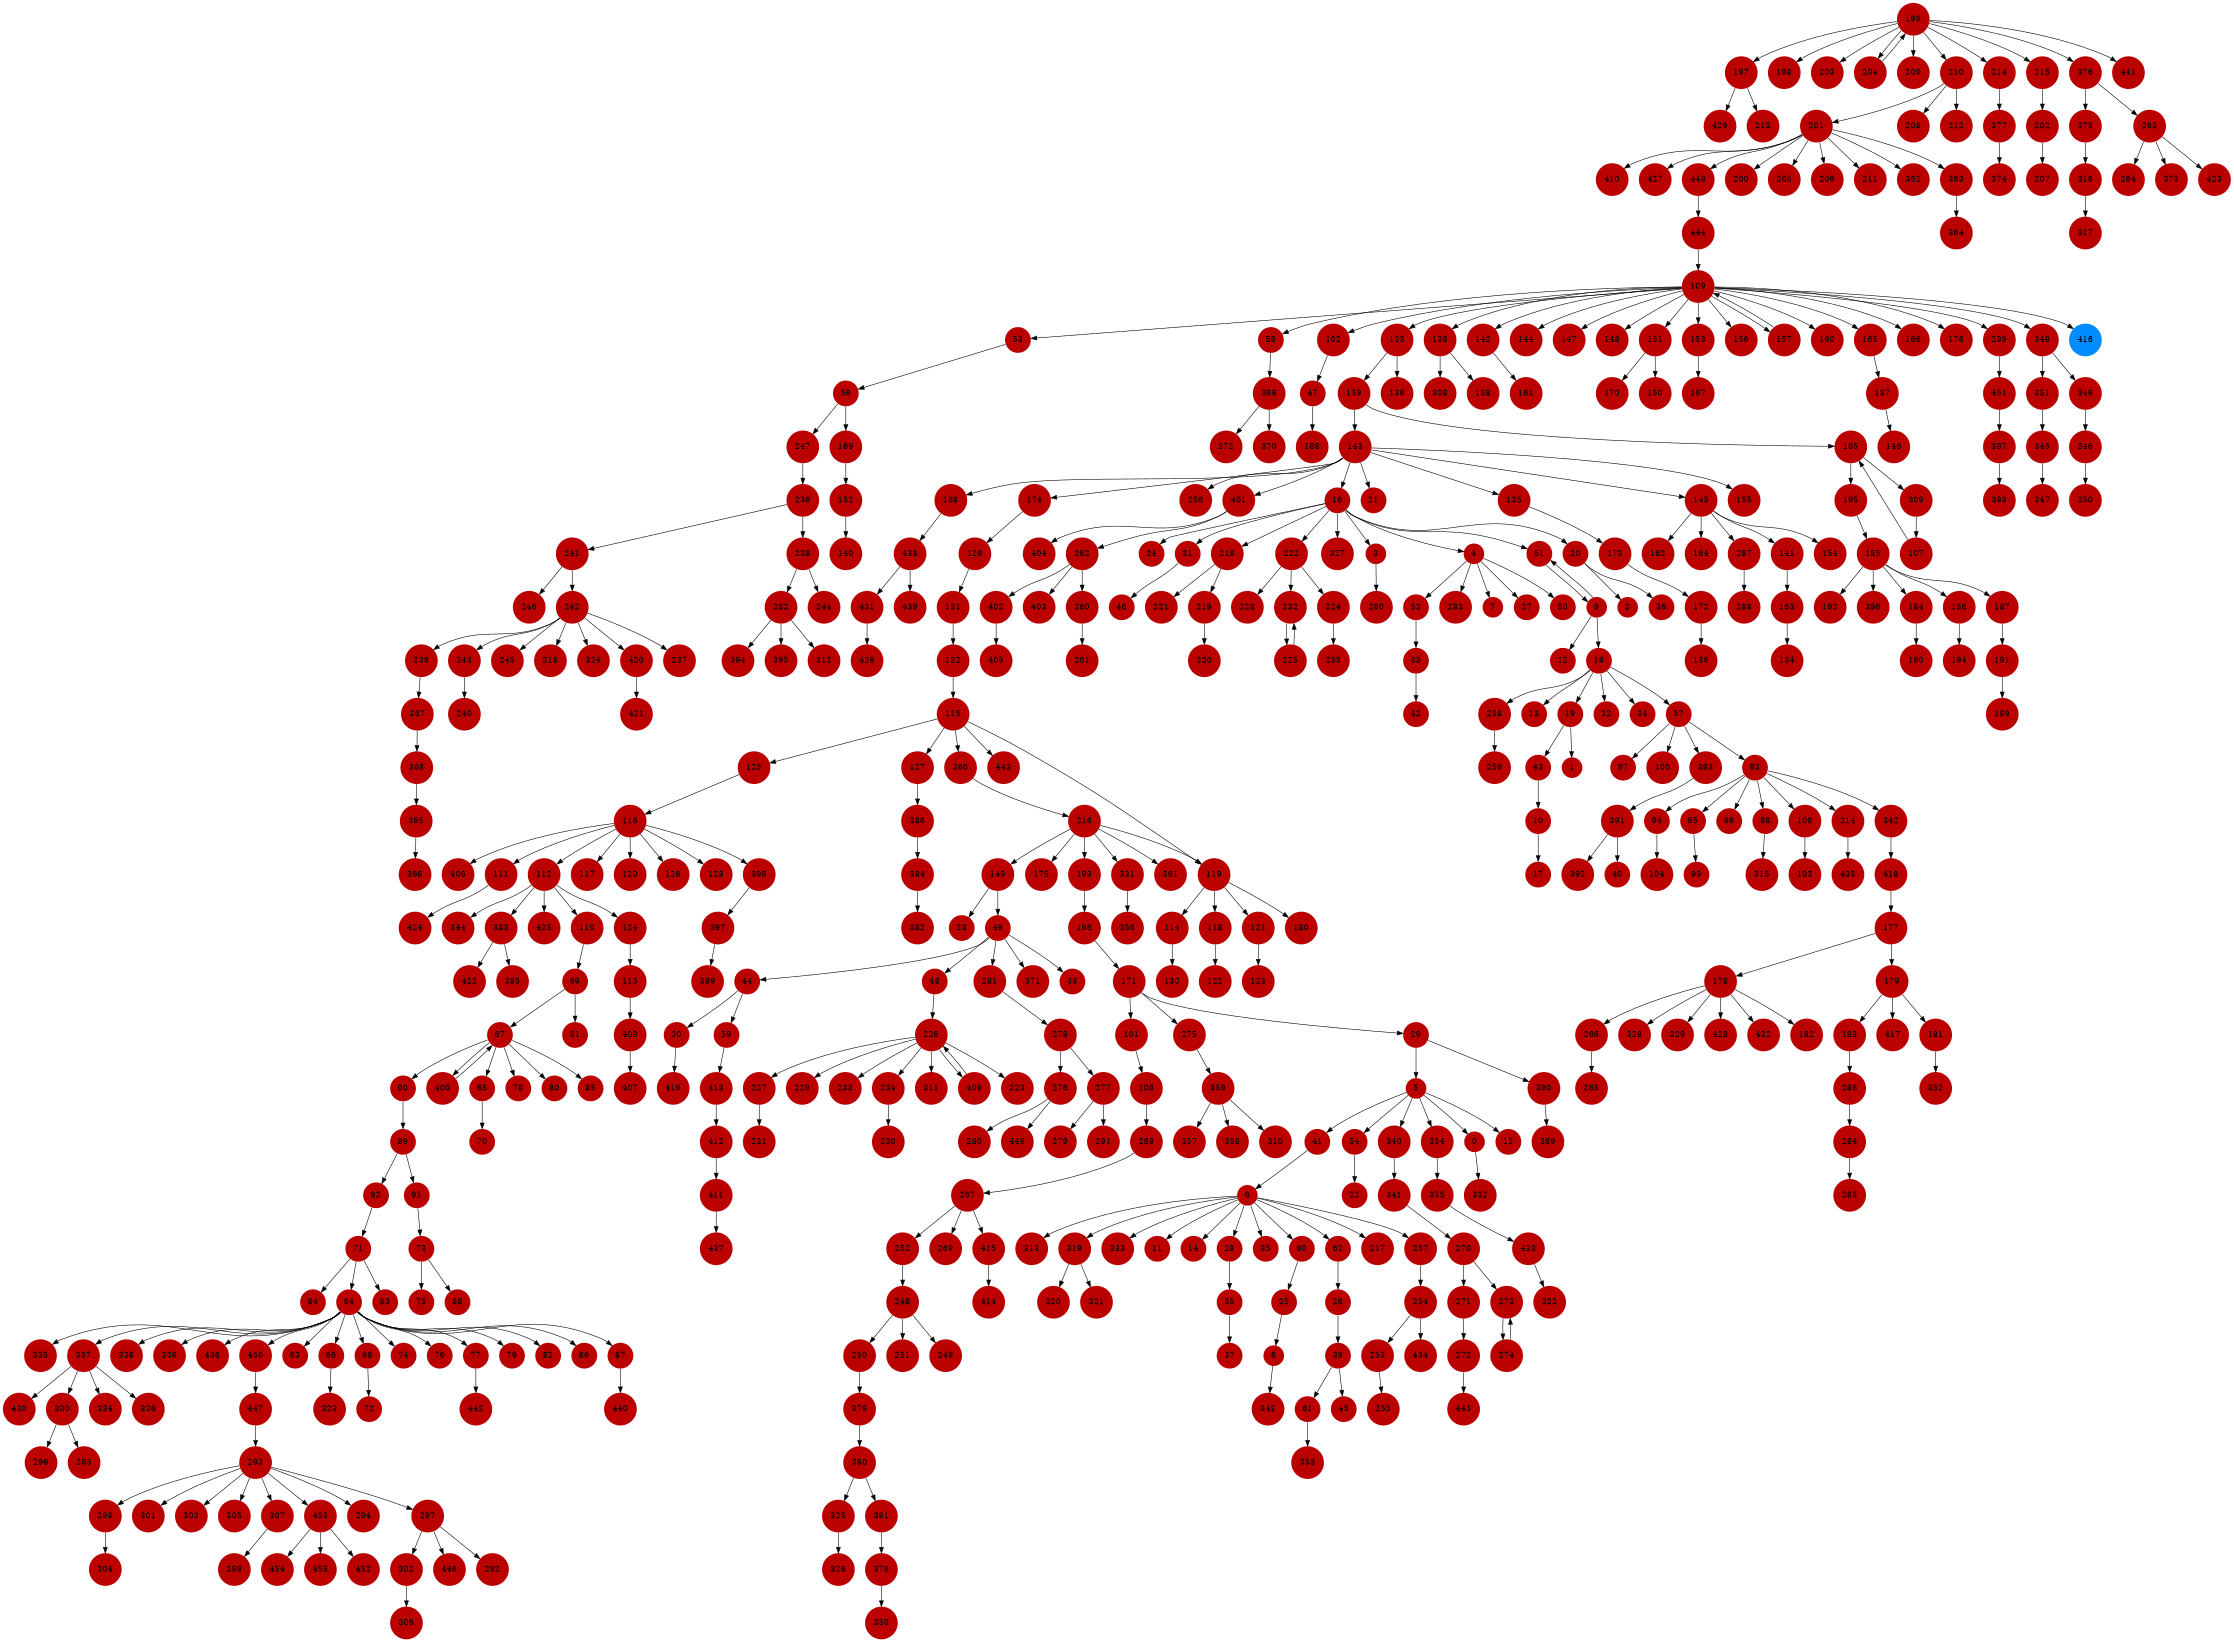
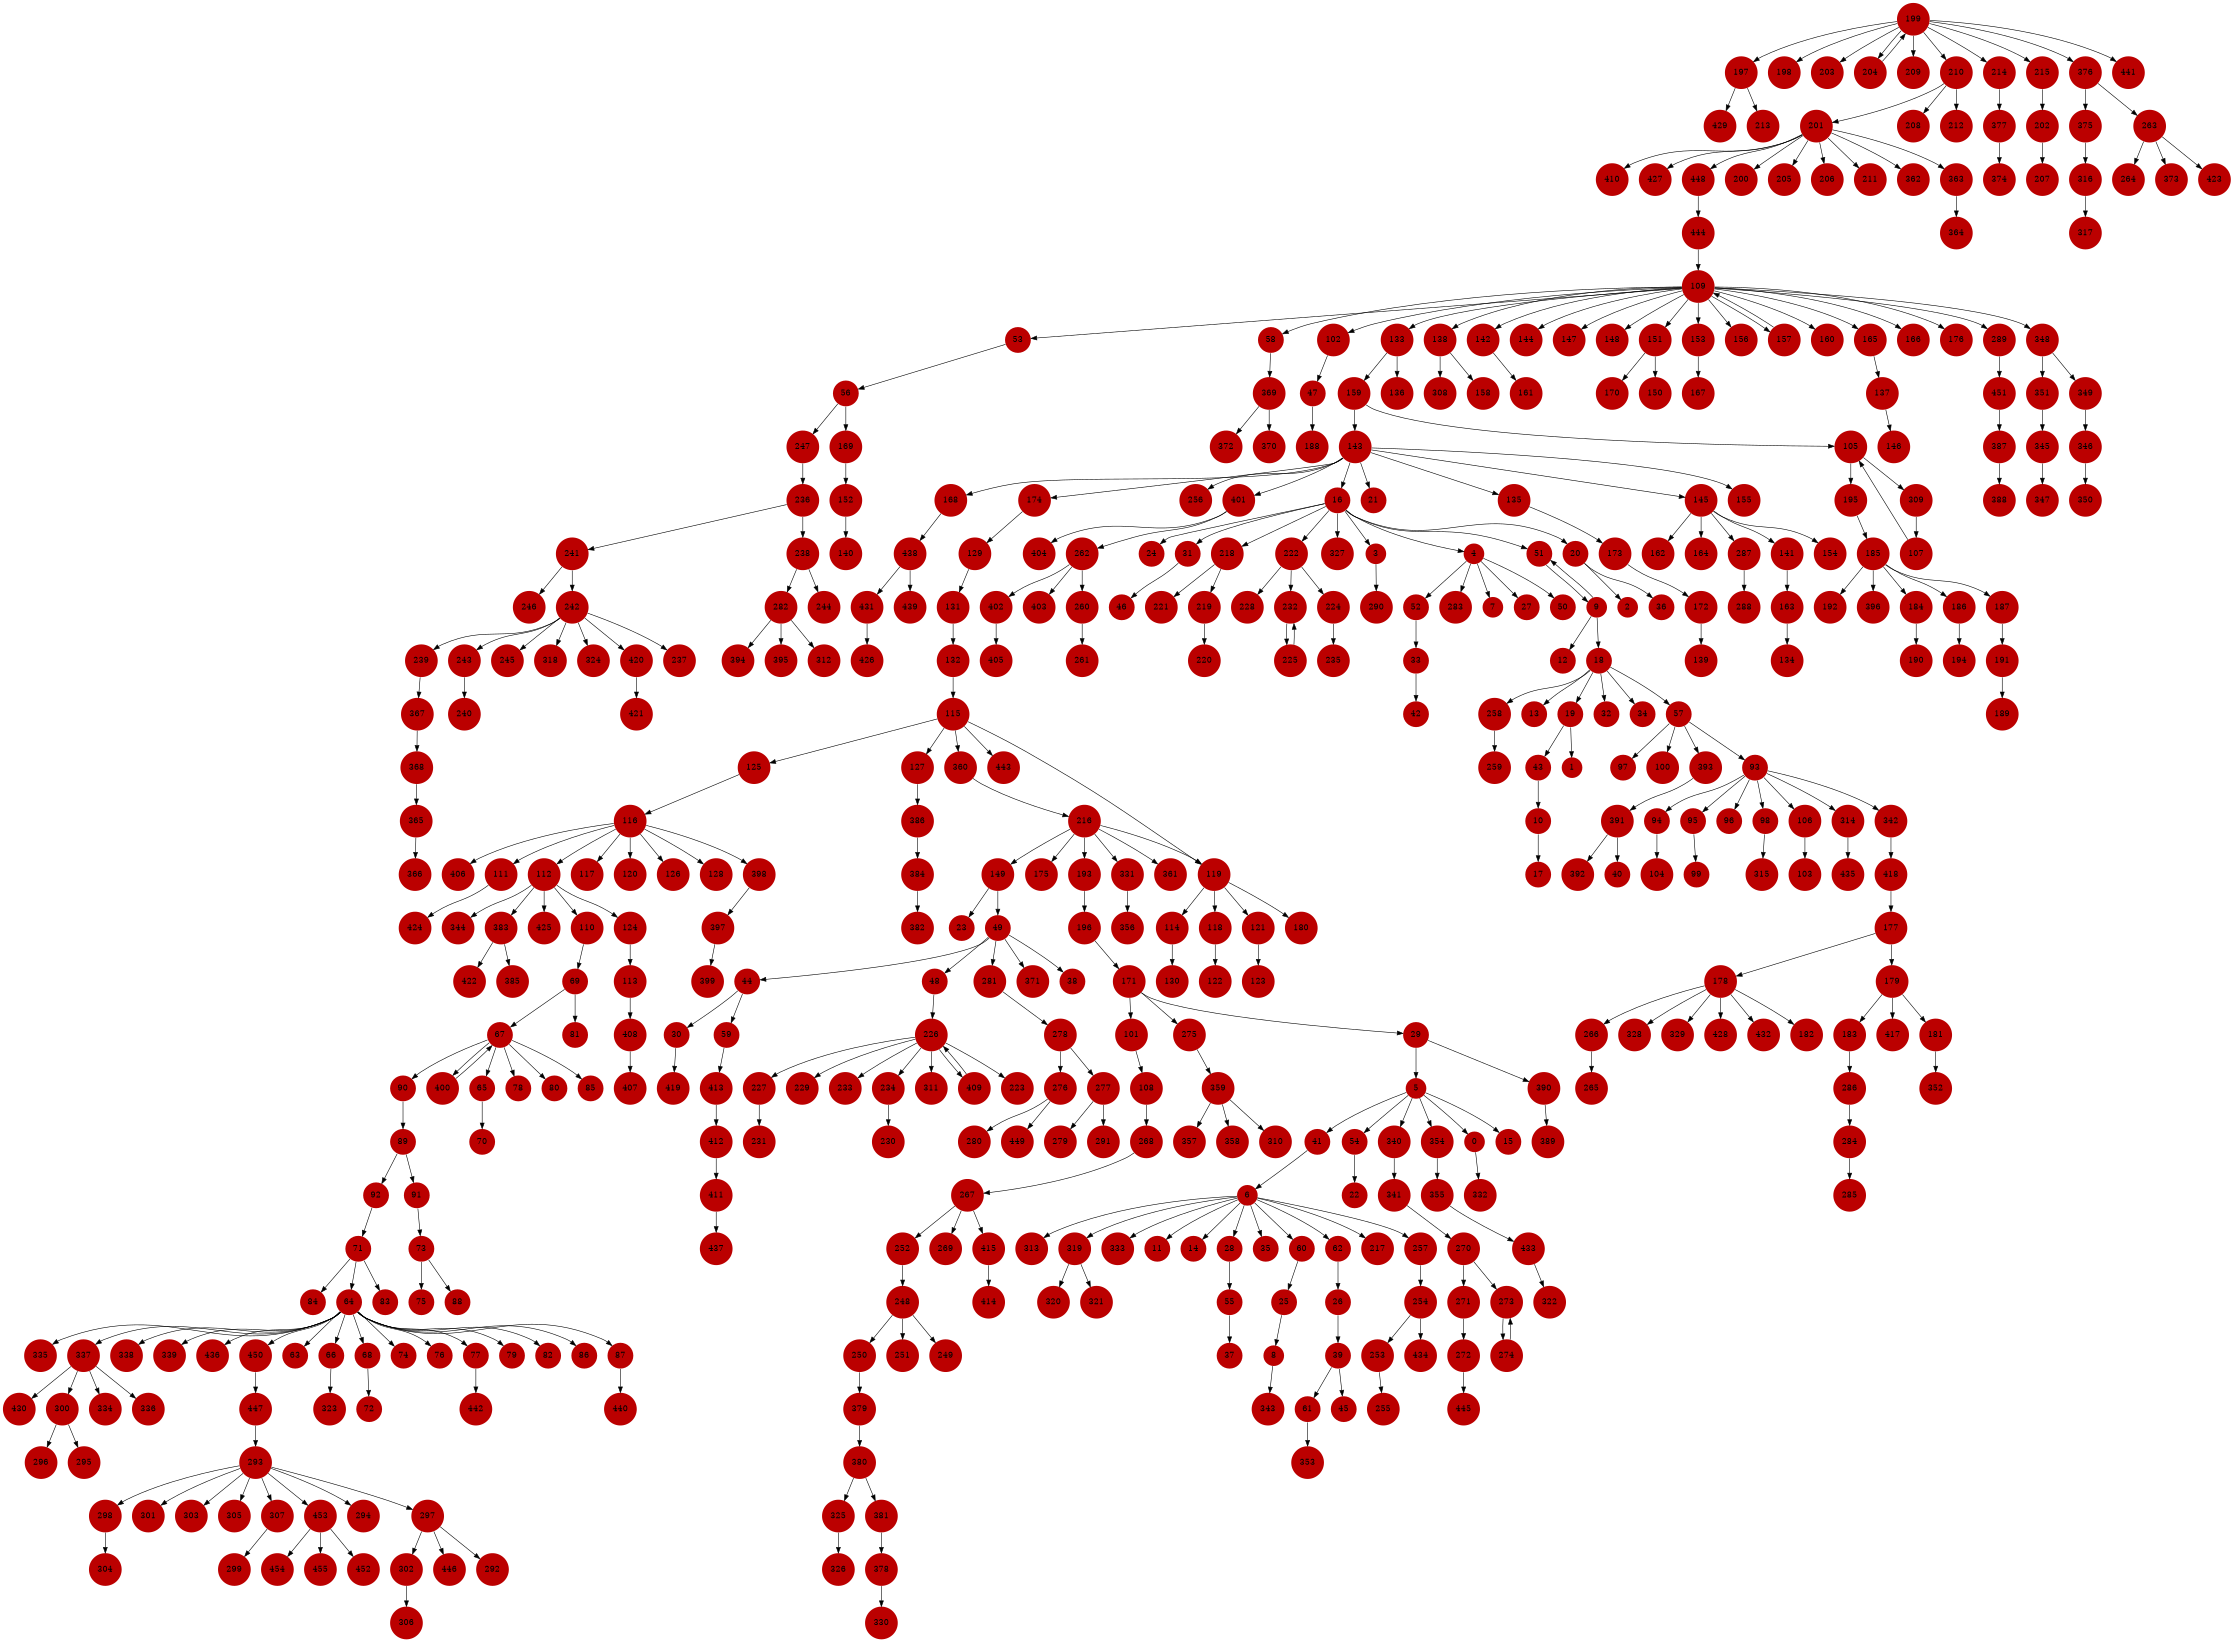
  digraph {
    node [fillcolor="#bb0000" penwidth=0 shape=circle style=filled]
    0
    332
    1
    2
    3
    290
    4
    7
    27
    50
    52
    283
    5
    15
    41
    54
    340
    354
    6
    11
    14
    28
    35
    60
    62
    217
    257
    313
    319
    333
    8
    343
    9
    12
    18
    51
    10
    17
    13
    16
    20
    24
    31
    218
    222
    327
    19
    32
    34
    57
    258
    43
    36
    21
    22
    23
    25
    26
    39
    55
    29
    390
    30
    419
    46
    33
    42
    37
    38
    45
    61
    40
    44
    59
    47
    188
    48
    226
    49
    281
    371
    53
    56
    169
    247
    93
    97
    100
    393
    58
    369
    413
    353
    63
    64
    66
    68
    74
    76
    77
    79
    82
    86
    87
    335
    337
    338
    339
    436
    450
    65
    70
    323
    67
    78
    80
    85
    90
    400
    72
    69
    81
    71
    83
    84
    73
    75
    88
    442
    440
    89
    91
    92
    94
    95
    96
    98
    106
    314
    342
    104
    99
    315
    101
    108
    102
    103
    105
    195
    309
    107
    268
    109
    133
    138
    142
    144
    147
    148
    151
    153
    156
    157
    160
    165
    166
    176
    289
    348
-   416 [fillcolor="#008cff"]
    110
    111
    424
    112
    124
    344
    383
    425
    113
    408
    114
    130
    115
    119
    125
    127
    360
    443
    116
    117
    120
    126
    128
    398
    406
    118
    122
    121
    180
    123
    386
    129
    131
    132
    136
    159
    134
    135
    173
    137
    146
    158
    308
    139
    140
    141
    163
    161
    143
    145
    155
    168
    174
    256
    401
    154
    162
    164
    287
    149
    150
    170
    152
    167
    438
    171
    275
    172
    175
    177
    178
    179
    182
    266
    328
    329
    428
    432
    181
    183
    417
    352
    286
    184
    190
    185
    186
    187
    192
    396
    194
    191
    189
    193
    196
    197
    213
    429
    198
    199
    203
    204
    209
    210
    214
    215
    376
    441
    200
    201
    205
    206
    211
    362
    363
    410
    427
    448
    202
    207
    208
    212
    377
    216
    331
    361
    219
    221
    220
    224
    228
    232
    223
    235
    225
    227
    229
    233
    234
    311
    409
    231
    230
    236
    238
    241
    237
    244
    282
    239
    367
    240
    242
    246
    243
    245
    318
    324
    420
    248
    249
    250
    251
    379
    252
    253
    255
    254
    434
    259
    260
    261
    262
    402
    403
    263
    264
    373
    423
    265
    267
    269
    415
    270
    271
    273
    272
    445
    274
    359
    276
    280
    449
    277
    279
    291
    278
    312
    394
    395
    284
    285
    288
    451
    292
    293
    294
    297
    298
    301
    303
    305
    307
    453
    295
    296
    302
    446
    304
    299
    300
    306
    310
    435
    316
    317
    320
    321
    322
    325
    326
    330
    356
    334
    336
    430
    341
    418
    345
    347
    346
    350
    349
    351
    355
    433
    357
    358
    364
    365
    366
    368
    370
    372
    374
    375
    378
    380
    381
    382
    385
    422
    384
    387
    388
    389
    391
    392
    397
    399
    404
    405
    407
    411
    437
    412
    414
    421
    426
    431
    439
    444
    447
    452
    454
    455
    0 -> 332
    3 -> 290
    4 -> 7
    4 -> 27
    4 -> 50
    4 -> 52
    4 -> 283
    52 -> 33
    5 -> 0
    5 -> 15
    5 -> 41
    5 -> 54
    5 -> 340
    5 -> 354
    41 -> 6
    54 -> 22
    340 -> 341
    354 -> 355
    6 -> 11
    6 -> 14
    6 -> 28
    6 -> 35
    6 -> 60
    6 -> 62
    6 -> 217
    6 -> 257
    6 -> 313
    6 -> 319
    6 -> 333
    28 -> 55
    60 -> 25
    62 -> 26
    257 -> 254
    319 -> 320
    319 -> 321
    8 -> 343
    9 -> 12
    9 -> 18
    9 -> 51
    18 -> 13
    18 -> 19
    18 -> 32
    18 -> 34
    18 -> 57
    18 -> 258
    51 -> 9
    10 -> 17
    16 -> 3
    16 -> 4
    16 -> 51
    16 -> 20
    16 -> 24
    16 -> 31
    16 -> 218
    16 -> 222
    16 -> 327
    20 -> 2
    20 -> 36
    31 -> 46
    218 -> 219
    218 -> 221
    222 -> 224
    222 -> 228
    222 -> 232
    19 -> 1
    19 -> 43
    57 -> 93
    57 -> 97
    57 -> 100
    57 -> 393
    258 -> 259
    43 -> 10
    25 -> 8
    26 -> 39
    39 -> 45
    39 -> 61
    55 -> 37
    29 -> 5
    29 -> 390
    390 -> 389
    30 -> 419
    33 -> 42
    61 -> 353
    44 -> 30
    44 -> 59
    59 -> 413
    47 -> 188
    48 -> 226
    226 -> 223
    226 -> 227
    226 -> 229
    226 -> 233
    226 -> 234
    226 -> 311
    226 -> 409
    49 -> 38
    49 -> 44
    49 -> 48
    49 -> 281
    49 -> 371
    281 -> 278
    53 -> 56
    56 -> 169
    56 -> 247
    169 -> 152
    247 -> 236
    93 -> 94
    93 -> 95
    93 -> 96
    93 -> 98
    93 -> 106
    93 -> 314
    93 -> 342
    393 -> 391
    58 -> 369
    369 -> 370
    369 -> 372
    413 -> 412
    64 -> 63
    64 -> 66
    64 -> 68
    64 -> 74
    64 -> 76
    64 -> 77
    64 -> 79
    64 -> 82
    64 -> 86
    64 -> 87
    64 -> 335
    64 -> 337
    64 -> 338
    64 -> 339
    64 -> 436
    64 -> 450
    66 -> 323
    68 -> 72
    77 -> 442
    87 -> 440
    337 -> 300
    337 -> 334
    337 -> 336
    337 -> 430
    450 -> 447
    65 -> 70
    67 -> 65
    67 -> 78
    67 -> 80
    67 -> 85
    67 -> 90
    67 -> 400
    90 -> 89
    400 -> 67
    69 -> 67
    69 -> 81
    71 -> 64
    71 -> 83
    71 -> 84
    73 -> 75
    73 -> 88
    89 -> 91
    89 -> 92
    91 -> 73
    92 -> 71
    94 -> 104
    95 -> 99
    98 -> 315
    106 -> 103
    314 -> 435
    342 -> 418
    101 -> 108
    108 -> 268
    102 -> 47
    105 -> 195
    105 -> 309
    195 -> 185
    309 -> 107
    107 -> 105
    268 -> 267
    109 -> 53
    109 -> 58
    109 -> 102
    109 -> 133
    109 -> 138
    109 -> 142
    109 -> 144
    109 -> 147
    109 -> 148
    109 -> 151
    109 -> 153
    109 -> 156
    109 -> 157
    109 -> 160
    109 -> 165
    109 -> 166
    109 -> 176
    109 -> 289
    109 -> 348
-   109 -> 416
    133 -> 136
    133 -> 159
    138 -> 158
    138 -> 308
    142 -> 161
    151 -> 150
    151 -> 170
    153 -> 167
    157 -> 109
    165 -> 137
    289 -> 451
    348 -> 349
    348 -> 351
    110 -> 69
    111 -> 424
    112 -> 110
    112 -> 124
    112 -> 344
    112 -> 383
    112 -> 425
    124 -> 113
    383 -> 385
    383 -> 422
    113 -> 408
    408 -> 407
    114 -> 130
    115 -> 119
    115 -> 125
    115 -> 127
    115 -> 360
    115 -> 443
    119 -> 114
    119 -> 118
    119 -> 121
    119 -> 180
    125 -> 116
    127 -> 386
    360 -> 216
    116 -> 111
    116 -> 112
    116 -> 117
    116 -> 120
    116 -> 126
    116 -> 128
    116 -> 398
    116 -> 406
    398 -> 397
    118 -> 122
    121 -> 123
    386 -> 384
    129 -> 131
    131 -> 132
    132 -> 115
    159 -> 105
    159 -> 143
    135 -> 173
    173 -> 172
    137 -> 146
    141 -> 163
    163 -> 134
    143 -> 16
    143 -> 21
    143 -> 135
    143 -> 145
    143 -> 155
    143 -> 168
    143 -> 174
    143 -> 256
    143 -> 401
    145 -> 141
    145 -> 154
    145 -> 162
    145 -> 164
    145 -> 287
    168 -> 438
    174 -> 129
    401 -> 262
    401 -> 404
    287 -> 288
    149 -> 23
    149 -> 49
    152 -> 140
    438 -> 431
    438 -> 439
    171 -> 29
    171 -> 101
    171 -> 275
    275 -> 359
    172 -> 139
    177 -> 178
    177 -> 179
    178 -> 182
    178 -> 266
    178 -> 328
    178 -> 329
    178 -> 428
    178 -> 432
    179 -> 181
    179 -> 183
    179 -> 417
    266 -> 265
    181 -> 352
    183 -> 286
    286 -> 284
    184 -> 190
    185 -> 184
    185 -> 186
    185 -> 187
    185 -> 192
    185 -> 396
    186 -> 194
    187 -> 191
    191 -> 189
    193 -> 196
    196 -> 171
    197 -> 213
    197 -> 429
    199 -> 197
    199 -> 198
    199 -> 203
    199 -> 204
    199 -> 209
    199 -> 210
    199 -> 214
    199 -> 215
    199 -> 376
    199 -> 441
    204 -> 199
    210 -> 201
    210 -> 208
    210 -> 212
    214 -> 377
    215 -> 202
    376 -> 263
    376 -> 375
    201 -> 200
    201 -> 205
    201 -> 206
    201 -> 211
    201 -> 362
    201 -> 363
    201 -> 410
    201 -> 427
    201 -> 448
    363 -> 364
    448 -> 444
    202 -> 207
    377 -> 374
    216 -> 119
    216 -> 149
    216 -> 175
    216 -> 193
    216 -> 331
    216 -> 361
    331 -> 356
    219 -> 220
    224 -> 235
    232 -> 225
    225 -> 232
    227 -> 231
    234 -> 230
    409 -> 226
    236 -> 238
    236 -> 241
    238 -> 244
    238 -> 282
    241 -> 242
    241 -> 246
    282 -> 312
    282 -> 394
    282 -> 395
    239 -> 367
    367 -> 368
    242 -> 237
    242 -> 239
    242 -> 243
    242 -> 245
    242 -> 318
    242 -> 324
    242 -> 420
    243 -> 240
    420 -> 421
    248 -> 249
    248 -> 250
    248 -> 251
    250 -> 379
    379 -> 380
    252 -> 248
    253 -> 255
    254 -> 253
    254 -> 434
    260 -> 261
    262 -> 260
    262 -> 402
    262 -> 403
    402 -> 405
    263 -> 264
    263 -> 373
    263 -> 423
    267 -> 252
    267 -> 269
    267 -> 415
    415 -> 414
    270 -> 271
    270 -> 273
    271 -> 272
    273 -> 274
    272 -> 445
    274 -> 273
    359 -> 310
    359 -> 357
    359 -> 358
    276 -> 280
    276 -> 449
    277 -> 279
    277 -> 291
    278 -> 276
    278 -> 277
    284 -> 285
    451 -> 387
    293 -> 294
    293 -> 297
    293 -> 298
    293 -> 301
    293 -> 303
    293 -> 305
    293 -> 307
    293 -> 453
    297 -> 292
    297 -> 302
    297 -> 446
    298 -> 304
    307 -> 299
    453 -> 452
    453 -> 454
    453 -> 455
    302 -> 306
    300 -> 295
    300 -> 296
    316 -> 317
    325 -> 326
    341 -> 270
    418 -> 177
    345 -> 347
    346 -> 350
    349 -> 346
    351 -> 345
    355 -> 433
    433 -> 322
    365 -> 366
    368 -> 365
    375 -> 316
    378 -> 330
    380 -> 325
    380 -> 381
    381 -> 378
    384 -> 382
    387 -> 388
    391 -> 40
    391 -> 392
    397 -> 399
    411 -> 437
    412 -> 411
    431 -> 426
    444 -> 109
    447 -> 293
  }
